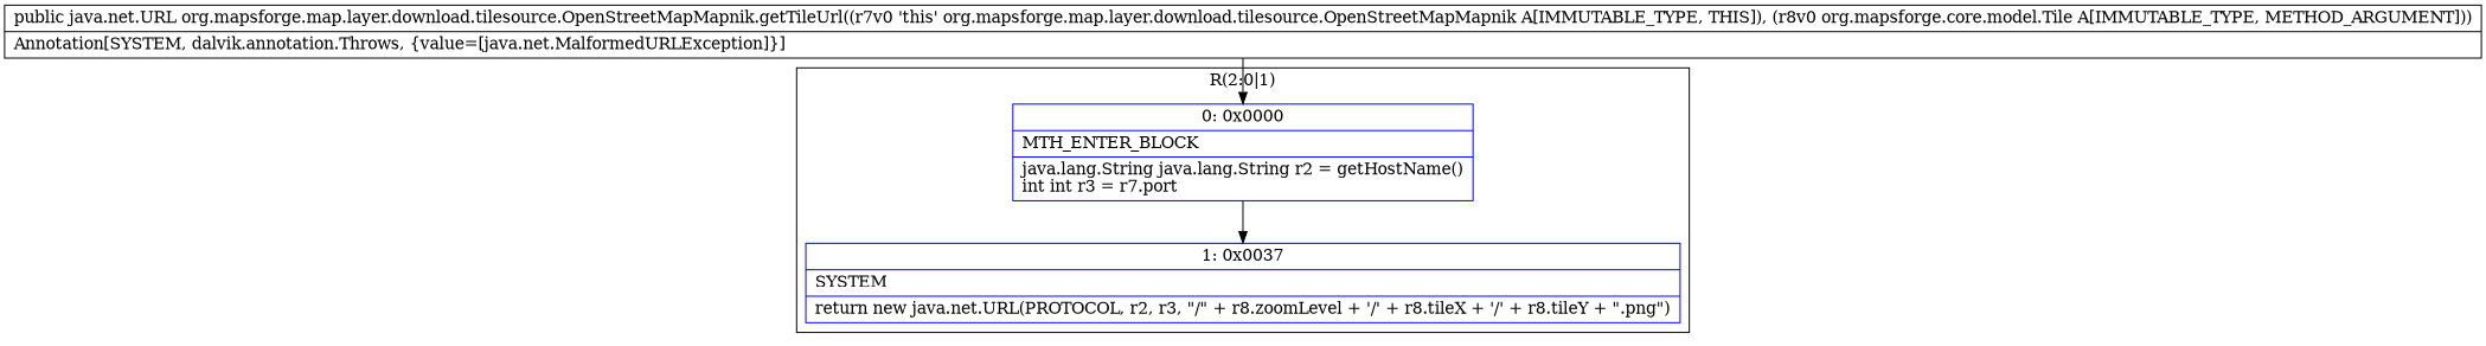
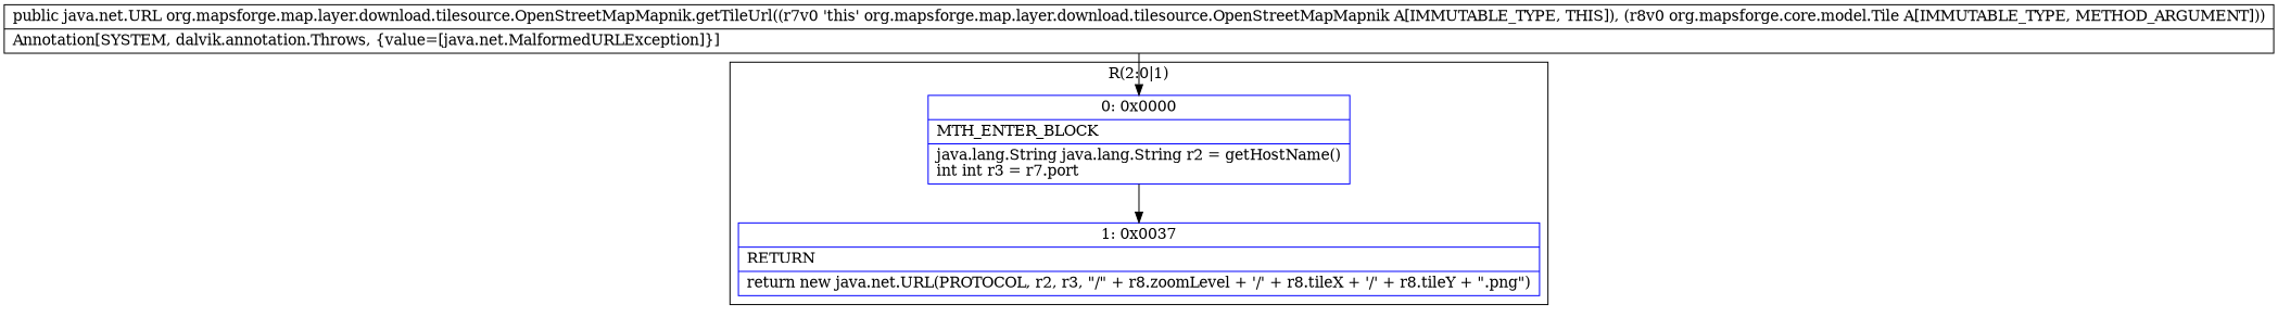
  digraph {
    node [color=blue shape=record]
    n1 [label="{0\:\ 0x0000|MTH_ENTER_BLOCK\l|java.lang.String java.lang.String r2 = getHostName()\lint int r3 = r7.port\l}"]
-   n2 [label="{1\:\ 0x0037|SYSTEM\l|return new java.net.URL(PROTOCOL, r2, r3, \"\/\" + r8.zoomLevel + '\/' + r8.tileX + '\/' + r8.tileY + \".png\")\l}"]
+   n2 [label="{1\:\ 0x0037|RETURN\l|return new java.net.URL(PROTOCOL, r2, r3, \"\/\" + r8.zoomLevel + '\/' + r8.tileX + '\/' + r8.tileY + \".png\")\l}"]
    n3 [label="{public java.net.URL org.mapsforge.map.layer.download.tilesource.OpenStreetMapMapnik.getTileUrl((r7v0 'this' org.mapsforge.map.layer.download.tilesource.OpenStreetMapMapnik A[IMMUTABLE_TYPE, THIS]), (r8v0 org.mapsforge.core.model.Tile A[IMMUTABLE_TYPE, METHOD_ARGUMENT]))  | Annotation[SYSTEM, dalvik.annotation.Throws, \{value=[java.net.MalformedURLException]\}]\l}" color=""]
    subgraph cluster_1 {
      label="R(2:0|1)"
      n1
      n2
    }
    n1 -> n2
    n3 -> n1
  }
